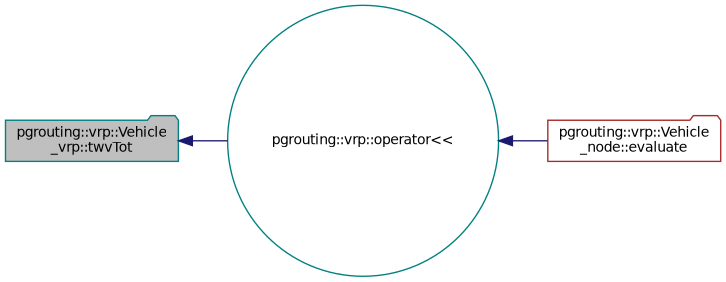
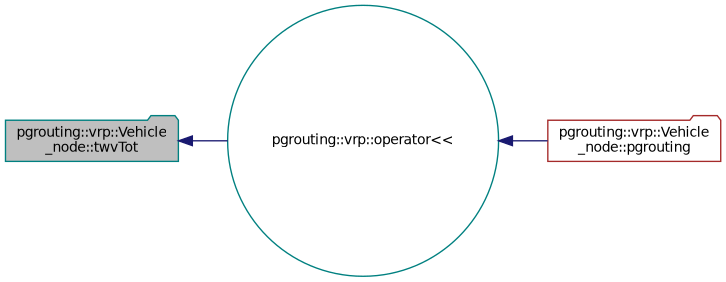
  digraph {
    rankdir=LR
    node [color=teal fillcolor=white fontname=Helvetica fontsize=10 shape=folder style=filled]
    edge [color=midnightblue dir=back fontname=Helvetica fontsize=10 labelfontname=Helvetica labelfontsize=10 style=solid]
-   n1 [fillcolor=grey75 fontcolor=black height=0.2 label="pgrouting::vrp::Vehicle\l_vrp::twvTot" width=0.4]
+   n1 [fillcolor=grey75 fontcolor=black height=0.2 label="pgrouting::vrp::Vehicle\l_node::twvTot" width=0.4]
    n2 [height=0.2 label="pgrouting::vrp::operator\<\<" shape=circle width=0.4]
-   n3 [color=brown height=0.2 label="pgrouting::vrp::Vehicle\l_node::evaluate" width=0.4]
+   n3 [color=brown height=0.2 label="pgrouting::vrp::Vehicle\l_node::pgrouting" width=0.4]
    n1 -> n2
    n2 -> n3
  }
